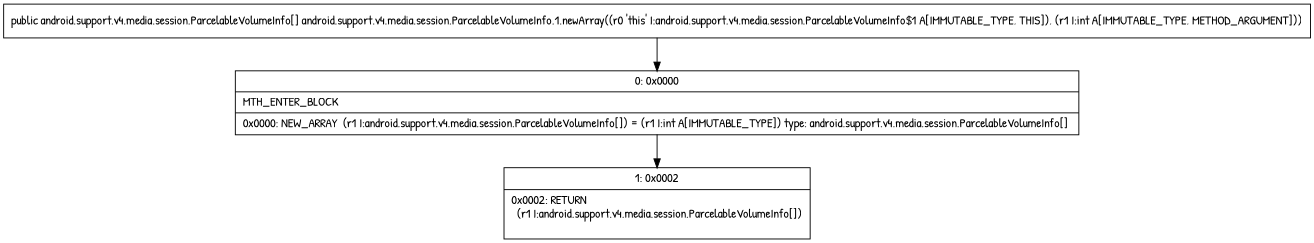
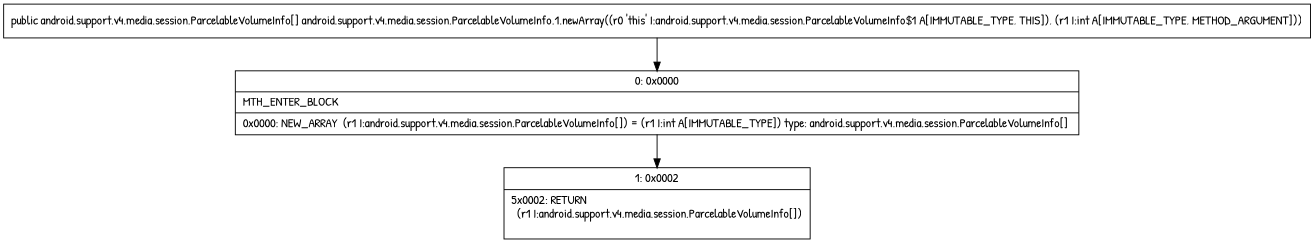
  digraph {
    fontname="Patrick Hand"
    node [shape=record fontname="Patrick Hand"]
    edge [fontname="Patrick Hand"]
    n1 [label="{0\:\ 0x0000|MTH_ENTER_BLOCK\l|0x0000: NEW_ARRAY  (r1 I:android.support.v4.media.session.ParcelableVolumeInfo[]) = (r1 I:int A[IMMUTABLE_TYPE]) type: android.support.v4.media.session.ParcelableVolumeInfo[] \l}"]
-   n2 [label="{1\:\ 0x0002|0x0002: RETURN  \l  (r1 I:android.support.v4.media.session.ParcelableVolumeInfo[])\l \l}"]
+   n2 [label="{1\:\ 0x0002|5x0002: RETURN  \l  (r1 I:android.support.v4.media.session.ParcelableVolumeInfo[])\l \l}"]
    n3 [label="{public android.support.v4.media.session.ParcelableVolumeInfo[] android.support.v4.media.session.ParcelableVolumeInfo.1.newArray((r0 'this' I:android.support.v4.media.session.ParcelableVolumeInfo$1 A[IMMUTABLE_TYPE, THIS]), (r1 I:int A[IMMUTABLE_TYPE, METHOD_ARGUMENT])) }"]
    n1 -> n2
    n3 -> n1
  }
